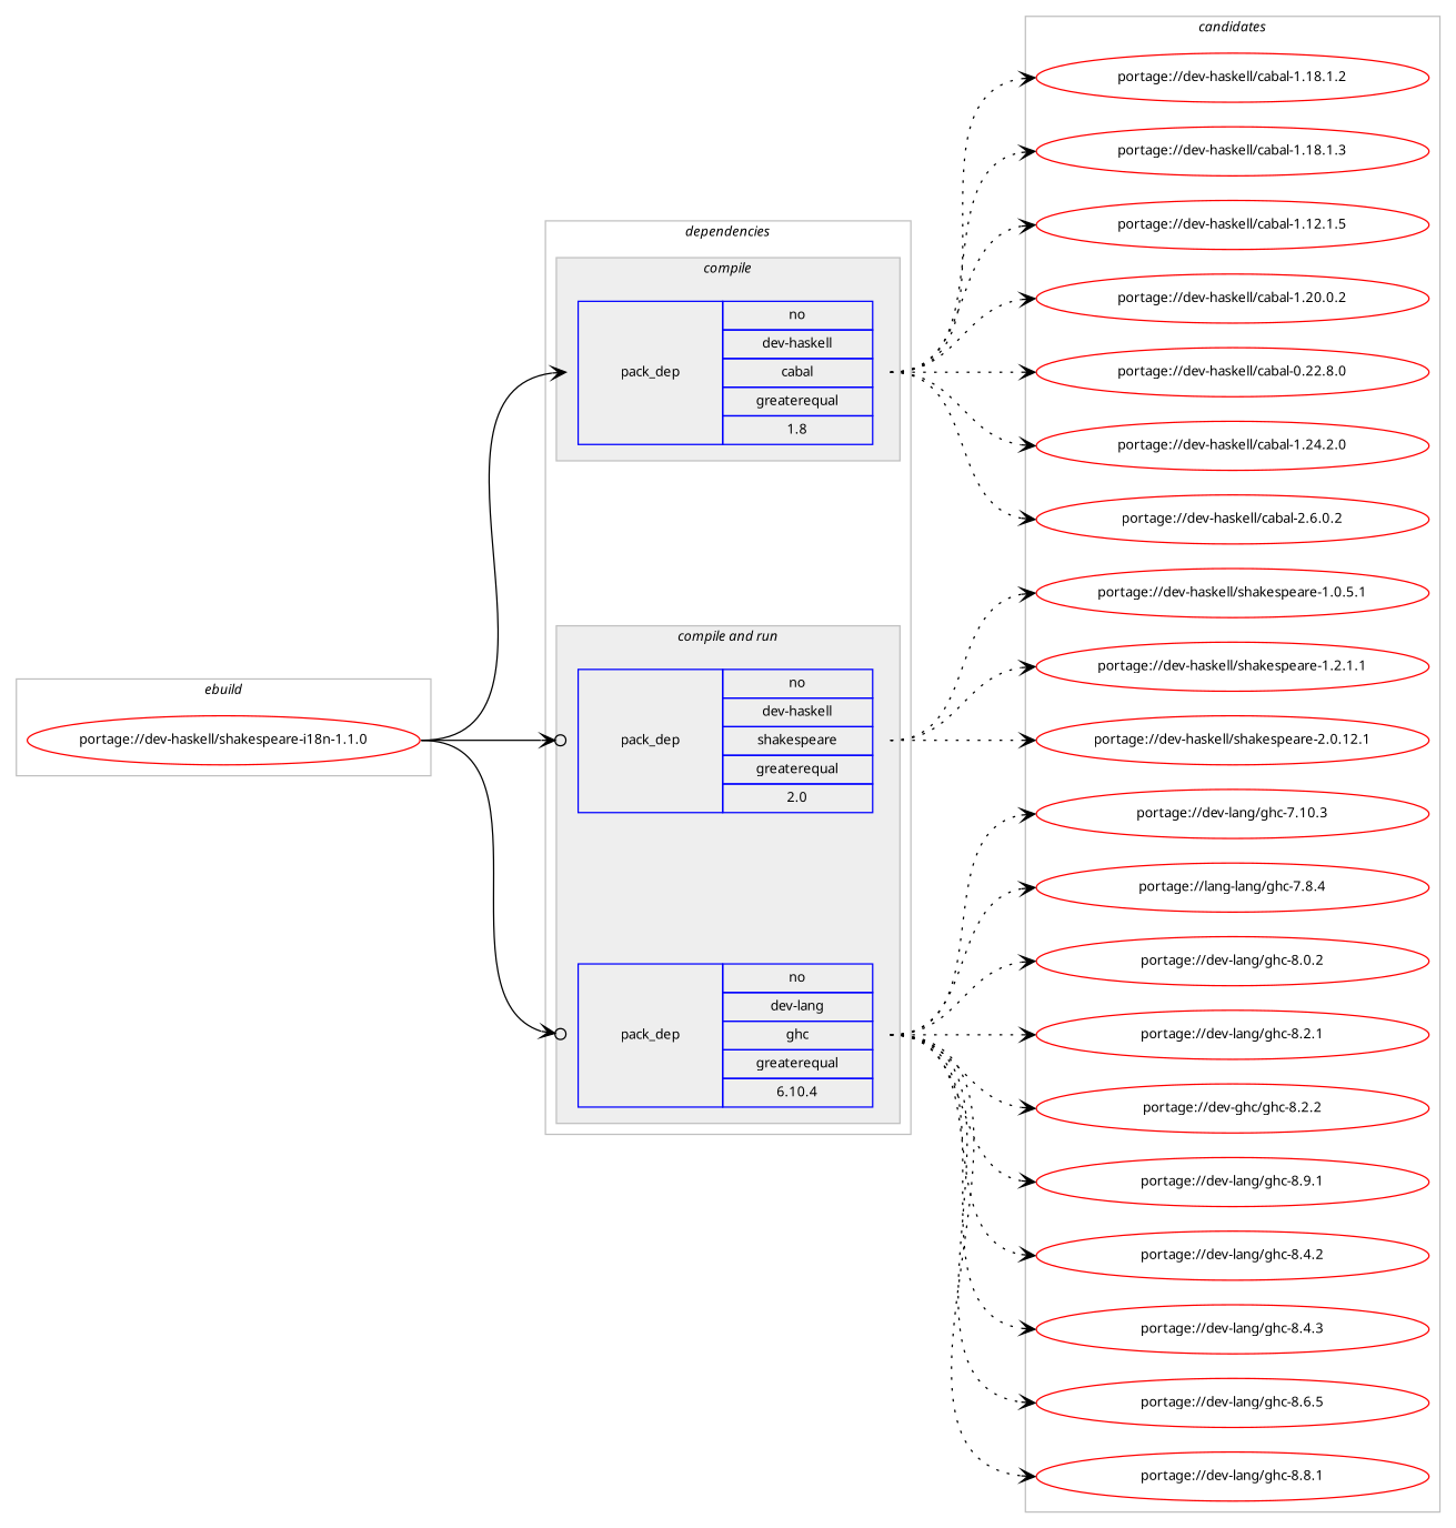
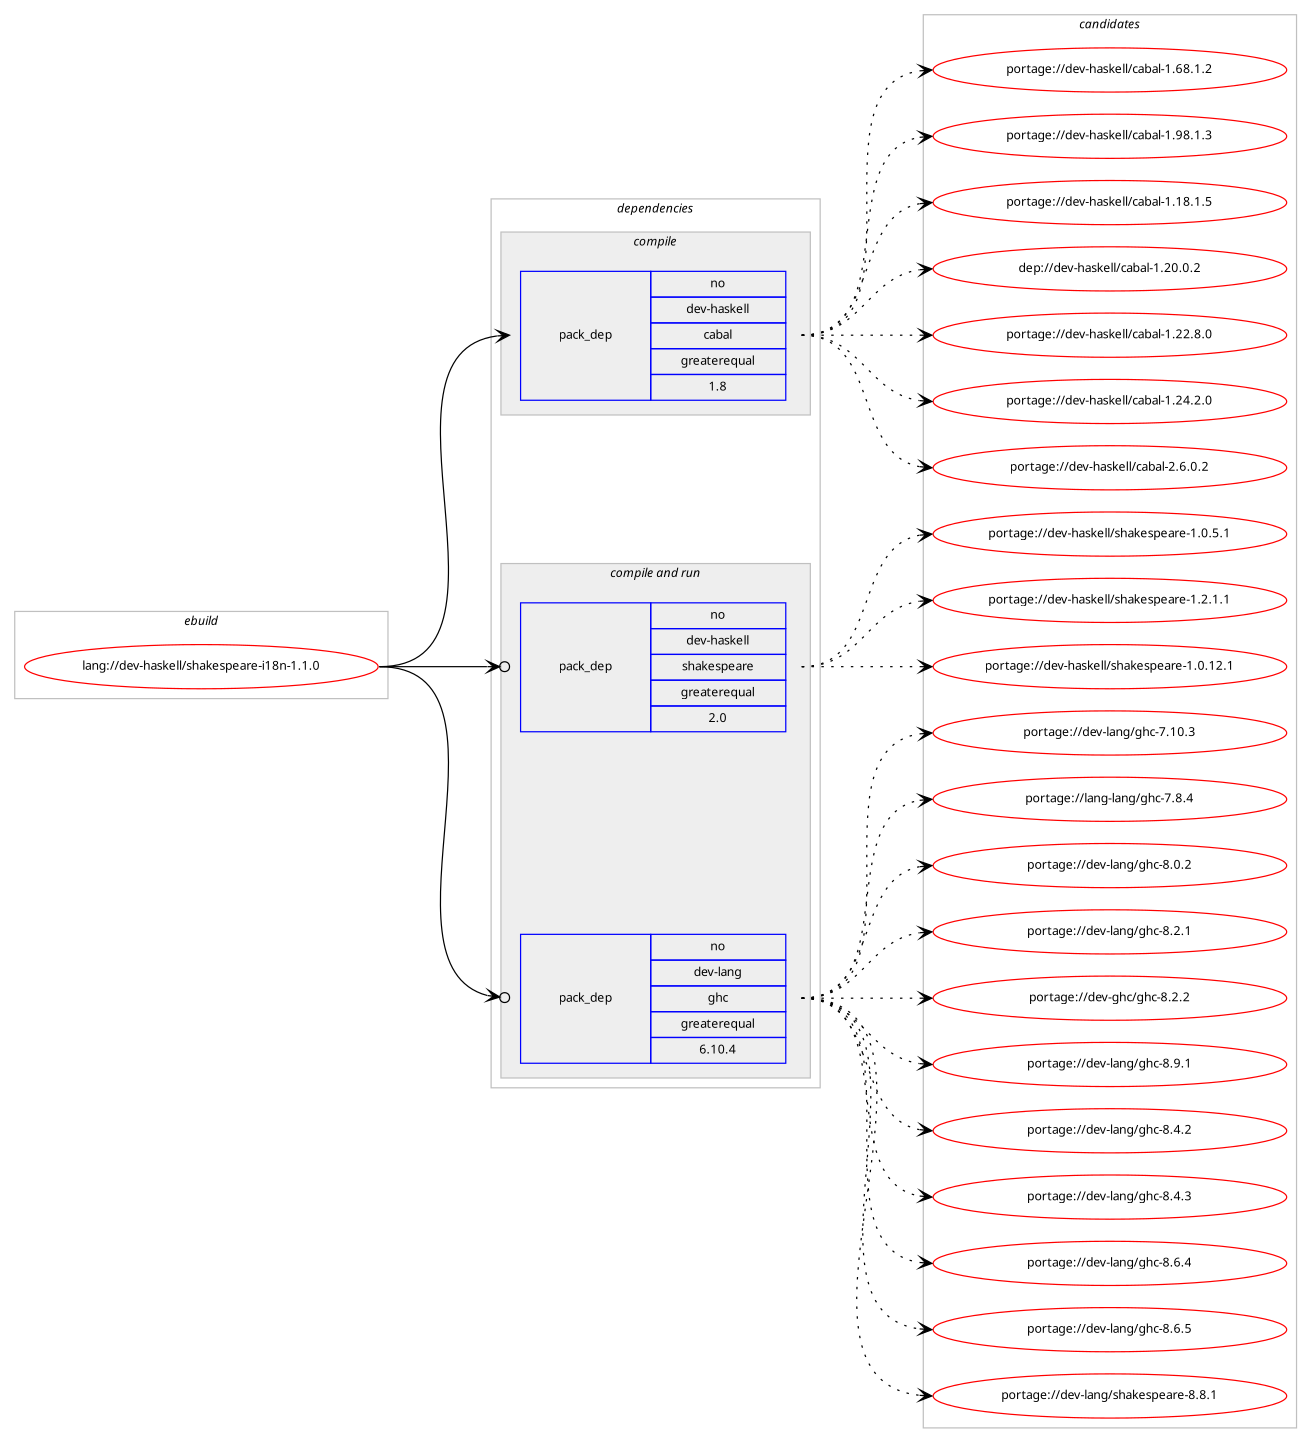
  digraph {
    compound=true
    concentrate=true
    fontname="Noto Sans"
    fontsize=10
    newrank=true
    rankdir=LR
    ranksep=1.5
    node [color=red fontname="Noto Sans" fontsize=10]
    edge [arrowhead=vee fontname="Noto Sans" headport=w style=dotted tailport=e weight=100]
-   n1 [label="portage://dev-haskell/shakespeare-i18n-1.1.0" width=4]
+   n1 [label="lang://dev-haskell/shakespeare-i18n-1.1.0" width=4]
    n2 [color=blue label=<<TABLE BORDER="0" CELLBORDER="1" CELLSPACING="0" CELLPADDING="4" WIDTH="220"><TR><TD ROWSPAN="6" CELLPADDING="30">pack_dep</TD></TR><TR><TD WIDTH="110">no</TD></TR><TR><TD>dev-haskell</TD></TR><TR><TD>cabal</TD></TR><TR><TD>greaterequal</TD></TR><TR><TD>1.8</TD></TR></TABLE>> shape=none]
    n3 [color=blue label=<<TABLE BORDER="0" CELLBORDER="1" CELLSPACING="0" CELLPADDING="4" WIDTH="220"><TR><TD ROWSPAN="6" CELLPADDING="30">pack_dep</TD></TR><TR><TD WIDTH="110">no</TD></TR><TR><TD>dev-haskell</TD></TR><TR><TD>shakespeare</TD></TR><TR><TD>greaterequal</TD></TR><TR><TD>2.0</TD></TR></TABLE>> shape=none]
    n4 [color=blue label=<<TABLE BORDER="0" CELLBORDER="1" CELLSPACING="0" CELLPADDING="4" WIDTH="220"><TR><TD ROWSPAN="6" CELLPADDING="30">pack_dep</TD></TR><TR><TD WIDTH="110">no</TD></TR><TR><TD>dev-lang</TD></TR><TR><TD>ghc</TD></TR><TR><TD>greaterequal</TD></TR><TR><TD>6.10.4</TD></TR></TABLE>> shape=none]
-   n5 [label="portage://dev-haskell/cabal-1.18.1.2" width=4]
-   n6 [label="portage://dev-haskell/cabal-1.18.1.3" width=4]
-   n7 [label="portage://dev-haskell/cabal-1.12.1.5" width=4]
-   n8 [label="portage://dev-haskell/cabal-1.20.0.2" width=4]
-   n9 [label="portage://dev-haskell/cabal-0.22.8.0" width=4]
+   n5 [label="portage://dev-haskell/cabal-1.68.1.2" width=4]
+   n6 [label="portage://dev-haskell/cabal-1.98.1.3" width=4]
+   n7 [label="portage://dev-haskell/cabal-1.18.1.5" width=4]
+   n8 [label="dep://dev-haskell/cabal-1.20.0.2" width=4]
+   n9 [label="portage://dev-haskell/cabal-1.22.8.0" width=4]
    n10 [label="portage://dev-haskell/cabal-1.24.2.0" width=4]
    n11 [label="portage://dev-haskell/cabal-2.6.0.2" width=4]
    n12 [label="portage://dev-haskell/shakespeare-1.0.5.1" width=4]
    n13 [label="portage://dev-haskell/shakespeare-1.2.1.1" width=4]
-   n14 [label="portage://dev-haskell/shakespeare-2.0.12.1" width=4]
+   n14 [label="portage://dev-haskell/shakespeare-1.0.12.1" width=4]
    n15 [label="portage://dev-lang/ghc-7.10.3" width=4]
    n16 [label="portage://lang-lang/ghc-7.8.4" width=4]
    n17 [label="portage://dev-lang/ghc-8.0.2" width=4]
    n18 [label="portage://dev-lang/ghc-8.2.1" width=4]
    n19 [label="portage://dev-ghc/ghc-8.2.2" width=4]
    n20 [label="portage://dev-lang/ghc-8.9.1" width=4]
    n21 [label="portage://dev-lang/ghc-8.4.2" width=4]
    n22 [label="portage://dev-lang/ghc-8.4.3" width=4]
+   n23 [label="portage://dev-lang/ghc-8.6.4" width=4]
    n24 [label="portage://dev-lang/ghc-8.6.5" width=4]
-   n25 [label="portage://dev-lang/ghc-8.8.1" width=4]
+   n25 [label="portage://dev-lang/shakespeare-8.8.1" width=4]
    subgraph cluster_1 {
      color=gray
      label=<<i>ebuild</i>>
      rank=same
      n1
    }
    subgraph cluster_2 {
      color=gray
      label=<<i>dependencies</i>>
      subgraph cluster_3 {
        color=gray
        fillcolor="#eeeeee"
        label=<<i>compile</i>>
        style=filled
        subgraph sub_4 {
          color=gray
          fillcolor="#eeeeee"
          label=<<i>compile</i>>
          style=filled
          n2
        }
      }
      subgraph cluster_5 {
        color=gray
        fillcolor="#eeeeee"
        label=<<i>compile and run</i>>
        style=filled
        subgraph sub_6 {
          color=gray
          fillcolor="#eeeeee"
          label=<<i>compile and run</i>>
          style=filled
          n3
        }
        subgraph sub_7 {
          color=gray
          fillcolor="#eeeeee"
          label=<<i>compile and run</i>>
          style=filled
          n4
        }
      }
      subgraph cluster_8 {
        color=gray
        fillcolor="#eeeeee"
        label=<<i>run</i>>
        style=filled
      }
    }
    subgraph cluster_9 {
      color=gray
      label=<<i>candidates</i>>
      rank=same
      subgraph sub_10 {
        color=black
        label=<<i>candidates</i>>
        nodesep=1
        rank=same
        n5
        n6
        n7
        n8
        n9
        n10
        n11
      }
      subgraph sub_11 {
        color=black
        label=<<i>candidates</i>>
        nodesep=1
        rank=same
        n12
        n13
        n14
      }
      subgraph sub_12 {
        color=black
        label=<<i>candidates</i>>
        nodesep=1
        rank=same
        n15
        n16
        n17
        n18
        n19
        n20
        n21
        n22
+       n23
        n24
        n25
      }
    }
    n1 -> n2 [style=solid weight=20]
    n1 -> n3 [arrowhead=odotvee style=solid weight=20]
    n1 -> n4 [arrowhead=odotvee style=solid weight=20]
    n2 -> n5
    n2 -> n6
    n2 -> n7
    n2 -> n8
    n2 -> n9
    n2 -> n10
    n2 -> n11
    n3 -> n12
    n3 -> n13
    n3 -> n14
    n4 -> n15
    n4 -> n16
    n4 -> n17
    n4 -> n18
    n4 -> n19
    n4 -> n20
    n4 -> n21
    n4 -> n22
+   n4 -> n23
    n4 -> n24
    n4 -> n25
  }
